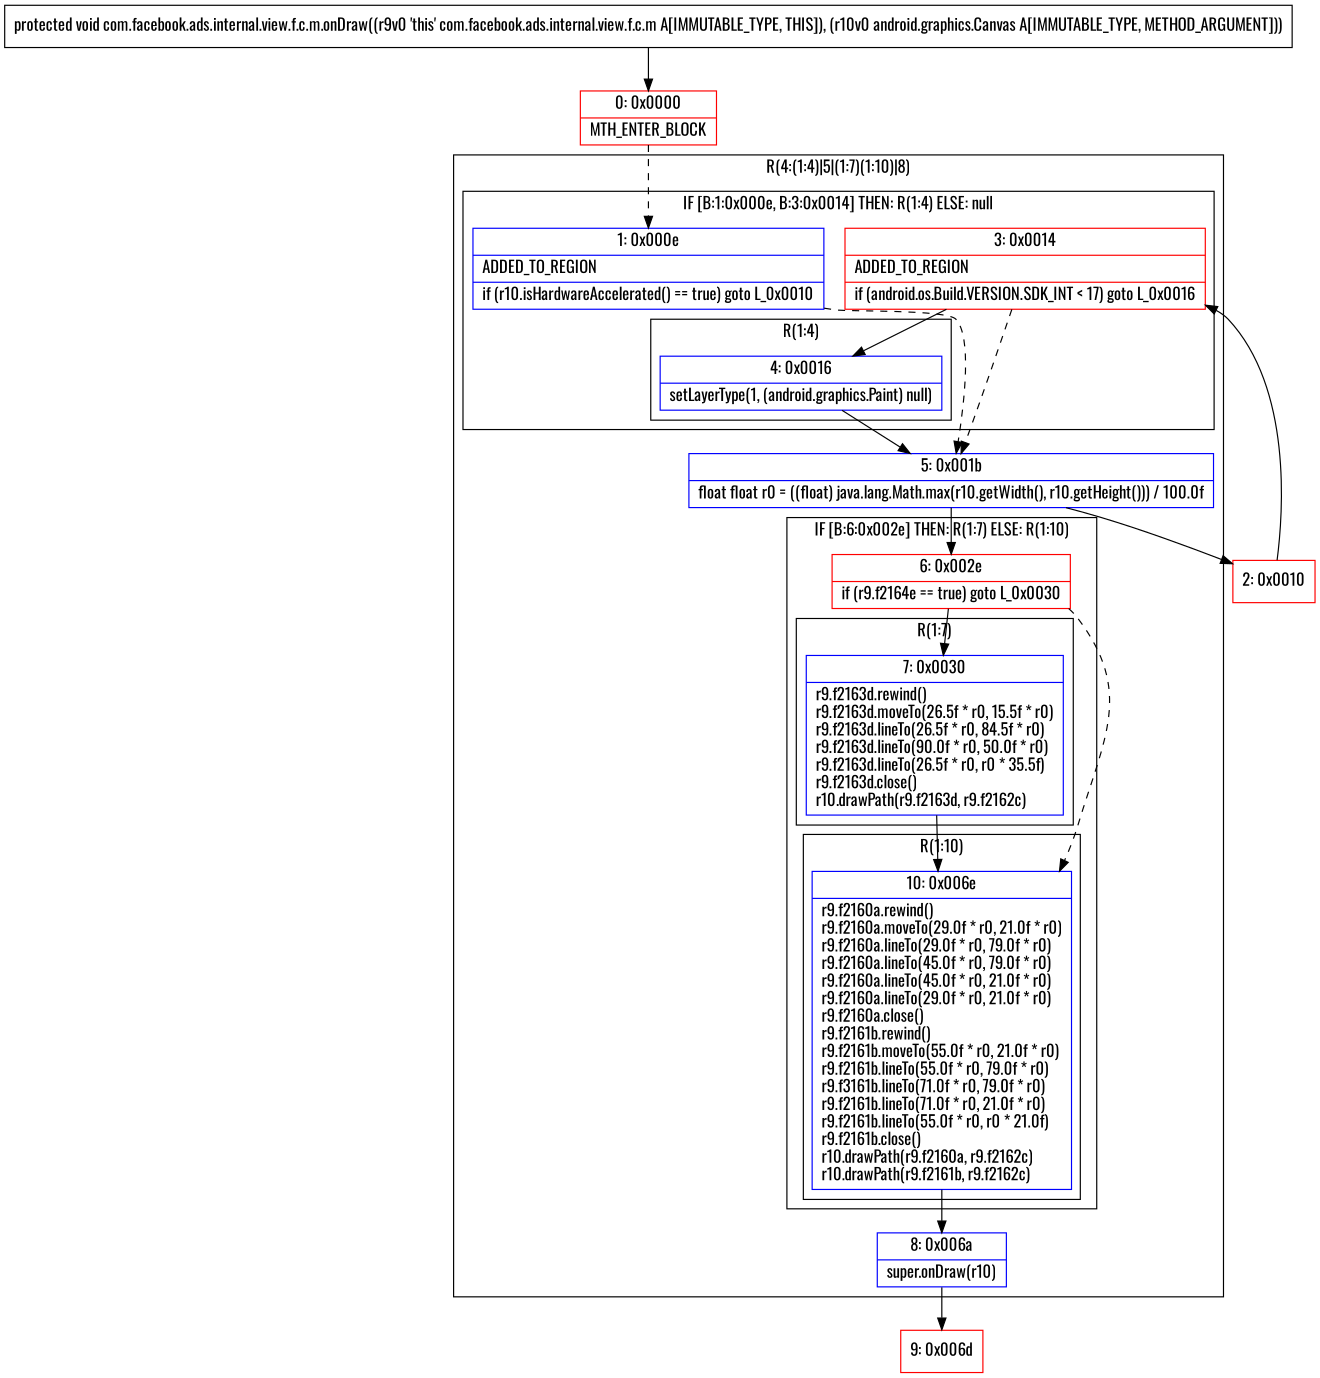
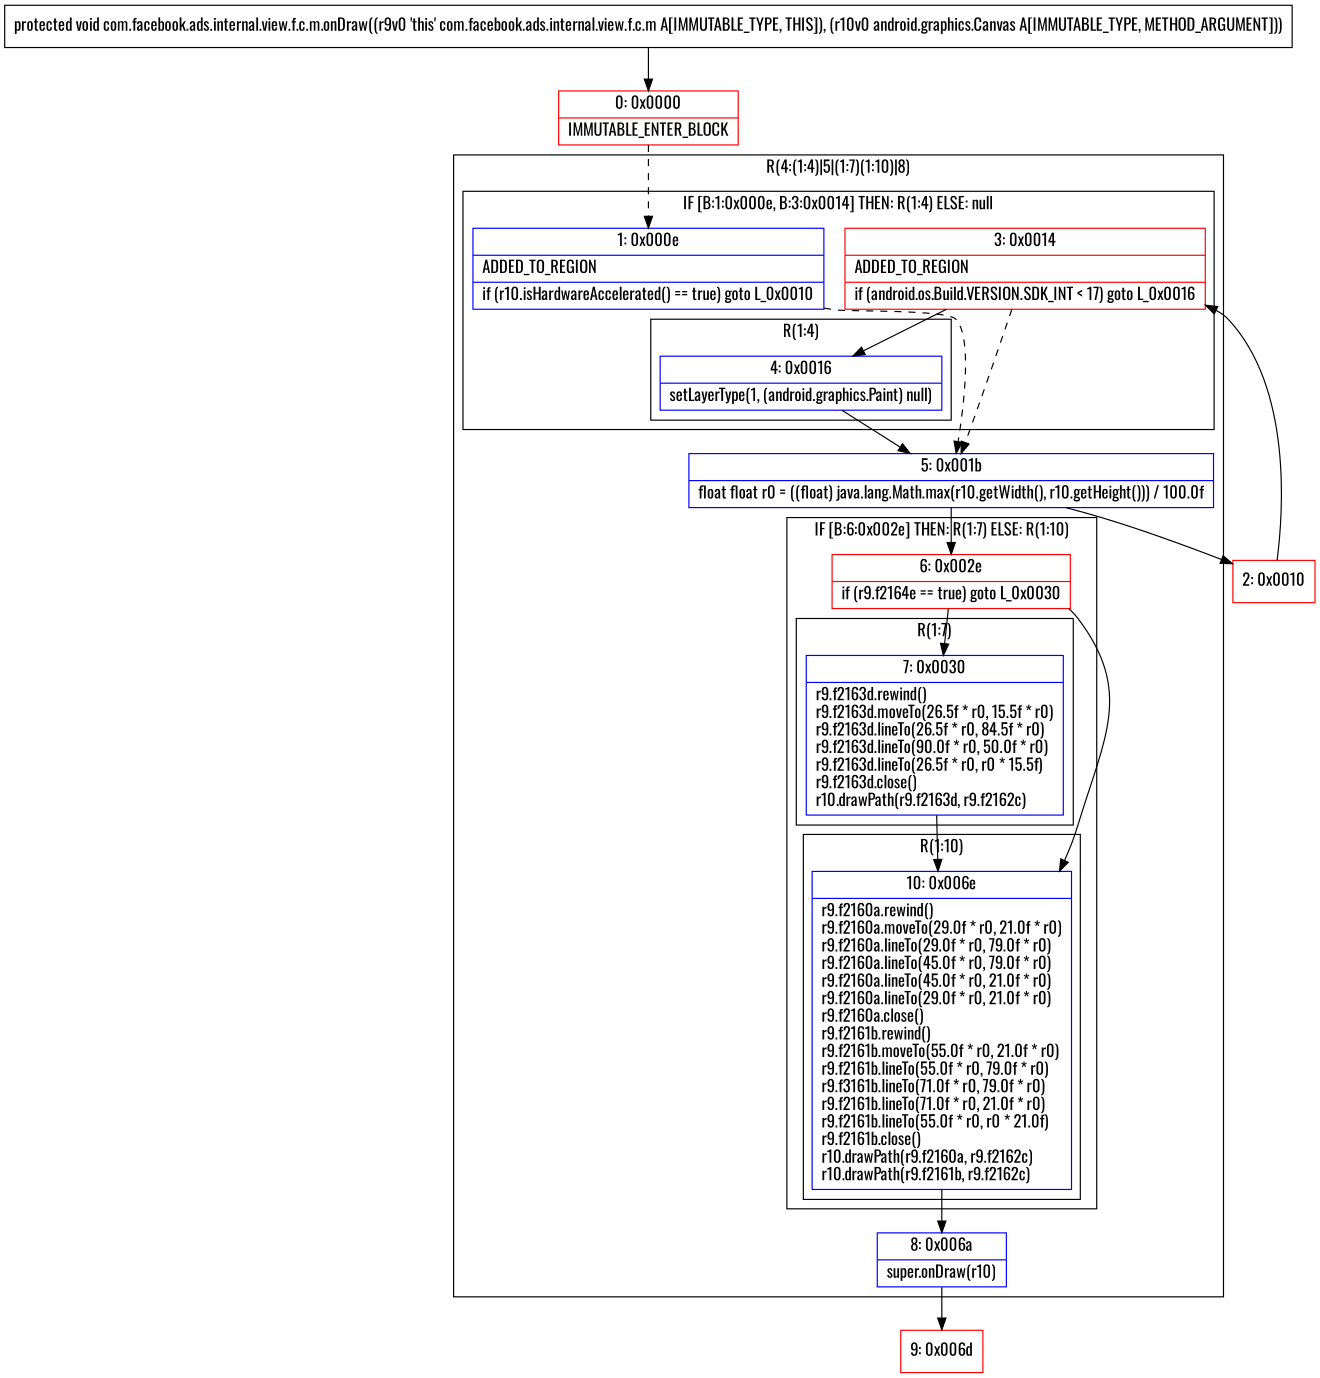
  digraph {
    fontname=Oswald
    node [color=blue fontname=Oswald shape=record]
    edge [fontname=Oswald]
    n1 [label="{4\:\ 0x0016|setLayerType(1, (android.graphics.Paint) null)\l}"]
    n2 [label="{1\:\ 0x000e|ADDED_TO_REGION\l|if (r10.isHardwareAccelerated() == true) goto L_0x0010\l}"]
    n3 [color=red label="{3\:\ 0x0014|ADDED_TO_REGION\l|if (android.os.Build.VERSION.SDK_INT \< 17) goto L_0x0016\l}"]
-   n4 [label="{7\:\ 0x0030|r9.f2163d.rewind()\lr9.f2163d.moveTo(26.5f * r0, 15.5f * r0)\lr9.f2163d.lineTo(26.5f * r0, 84.5f * r0)\lr9.f2163d.lineTo(90.0f * r0, 50.0f * r0)\lr9.f2163d.lineTo(26.5f * r0, r0 * 35.5f)\lr9.f2163d.close()\lr10.drawPath(r9.f2163d, r9.f2162c)\l}"]
+   n4 [label="{7\:\ 0x0030|r9.f2163d.rewind()\lr9.f2163d.moveTo(26.5f * r0, 15.5f * r0)\lr9.f2163d.lineTo(26.5f * r0, 84.5f * r0)\lr9.f2163d.lineTo(90.0f * r0, 50.0f * r0)\lr9.f2163d.lineTo(26.5f * r0, r0 * 15.5f)\lr9.f2163d.close()\lr10.drawPath(r9.f2163d, r9.f2162c)\l}"]
    n5 [label="{10\:\ 0x006e|r9.f2160a.rewind()\lr9.f2160a.moveTo(29.0f * r0, 21.0f * r0)\lr9.f2160a.lineTo(29.0f * r0, 79.0f * r0)\lr9.f2160a.lineTo(45.0f * r0, 79.0f * r0)\lr9.f2160a.lineTo(45.0f * r0, 21.0f * r0)\lr9.f2160a.lineTo(29.0f * r0, 21.0f * r0)\lr9.f2160a.close()\lr9.f2161b.rewind()\lr9.f2161b.moveTo(55.0f * r0, 21.0f * r0)\lr9.f2161b.lineTo(55.0f * r0, 79.0f * r0)\lr9.f3161b.lineTo(71.0f * r0, 79.0f * r0)\lr9.f2161b.lineTo(71.0f * r0, 21.0f * r0)\lr9.f2161b.lineTo(55.0f * r0, r0 * 21.0f)\lr9.f2161b.close()\lr10.drawPath(r9.f2160a, r9.f2162c)\lr10.drawPath(r9.f2161b, r9.f2162c)\l}"]
    n6 [color=red label="{6\:\ 0x002e|if (r9.f2164e == true) goto L_0x0030\l}"]
    n7 [label="{5\:\ 0x001b|float float r0 = ((float) java.lang.Math.max(r10.getWidth(), r10.getHeight())) \/ 100.0f\l}"]
    n8 [label="{8\:\ 0x006a|super.onDraw(r10)\l}"]
    n9 [color=red label="{2\:\ 0x0010}"]
    n10 [color=red label="{9\:\ 0x006d}"]
-   n11 [color=red label="{0\:\ 0x0000|MTH_ENTER_BLOCK\l}"]
+   n11 [color=red label="{0\:\ 0x0000|IMMUTABLE_ENTER_BLOCK\l}"]
    n12 [label="{protected void com.facebook.ads.internal.view.f.c.m.onDraw((r9v0 'this' com.facebook.ads.internal.view.f.c.m A[IMMUTABLE_TYPE, THIS]), (r10v0 android.graphics.Canvas A[IMMUTABLE_TYPE, METHOD_ARGUMENT])) }" color=""]
    subgraph cluster_1 {
      label="R(4:(1:4)|5|(1:7)(1:10)|8)"
      n7
      n8
      subgraph cluster_2 {
        label="IF [B:1:0x000e, B:3:0x0014] THEN: R(1:4) ELSE: null"
        n2
        n3
        subgraph cluster_3 {
          label="R(1:4)"
          n1
        }
      }
      subgraph cluster_4 {
        label="IF [B:6:0x002e] THEN: R(1:7) ELSE: R(1:10)"
        n6
        subgraph cluster_5 {
          label="R(1:7)"
          n4
        }
        subgraph cluster_6 {
          label="R(1:10)"
          n5
        }
      }
    }
    n1 -> n7
    n2 -> n7 [style=dashed]
    n3 -> n1
    n3 -> n7 [style=dashed]
    n4 -> n5
    n5 -> n8
    n6 -> n4
-   n6 -> n5 [style=dashed]
+   n6 -> n5 [style=solid]
    n7 -> n6
    n7 -> n9
    n8 -> n10
    n9 -> n3
    n11 -> n2 [style=dashed]
    n12 -> n11
  }
